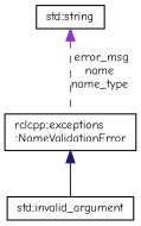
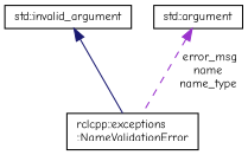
  digraph {
    fontname="Comic Neue"
    node [color=black fillcolor=white fontname="Comic Neue" fontsize=10 shape=record style=filled]
    edge [dir=back fontname="Comic Neue" fontsize=10 labelfontname=Helvetica labelfontsize=10]
    n1 [height=0.2 label="rclcpp::exceptions\l::NameValidationError" width=0.4]
    n2 [height=0.2 label="std::invalid_argument" width=0.4]
-   n3 [height=0.2 label="std::string" width=0.4]
-   n1 -> n2 [color=midnightblue style=solid]
+   n3 [height=0.2 label="std::argument" width=0.4]
+   n2 -> n1 [color=midnightblue style=solid]
    n3 -> n1 [color=darkorchid3 label=" error_msg\nname\nname_type" style=dashed]
  }
